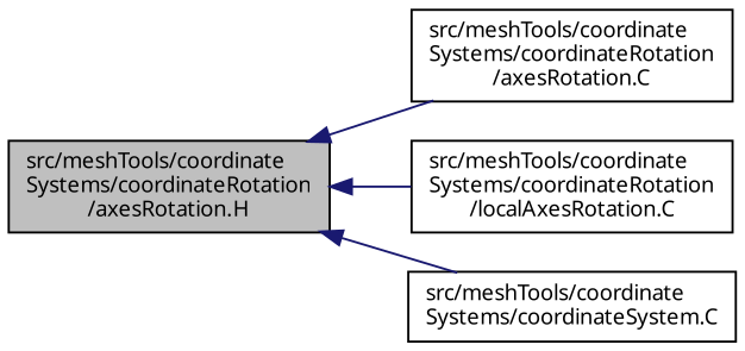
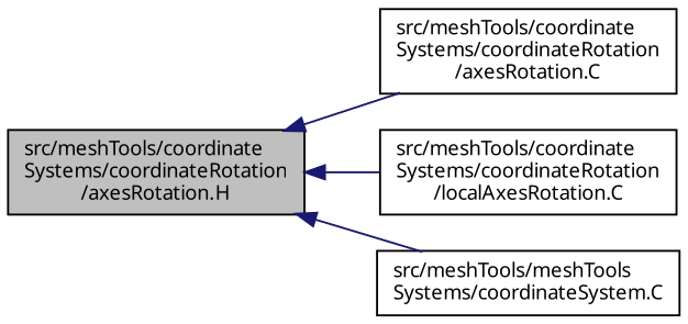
  digraph {
    rankdir=LR
    fontname="Noto Sans"
    node [color=black fontname="Noto Sans" fontsize=10 shape=record]
    edge [color=midnightblue dir=back fontname="Noto Sans" fontsize=10 labelfontname=FreeSans labelfontsize=10 style=solid]
    n1 [fillcolor=grey75 fontcolor=black height=0.2 label="src/meshTools/coordinate\lSystems/coordinateRotation\l/axesRotation.H" style=filled width=0.4]
    n2 [height=0.2 label="src/meshTools/coordinate\lSystems/coordinateRotation\l/axesRotation.C" width=0.4]
    n3 [height=0.2 label="src/meshTools/coordinate\lSystems/coordinateRotation\l/localAxesRotation.C" width=0.4]
-   n4 [height=0.2 label="src/meshTools/coordinate\lSystems/coordinateSystem.C" width=0.4]
+   n4 [height=0.2 label="src/meshTools/meshTools\lSystems/coordinateSystem.C" width=0.4]
    n1 -> n2
    n1 -> n3
    n1 -> n4
  }
